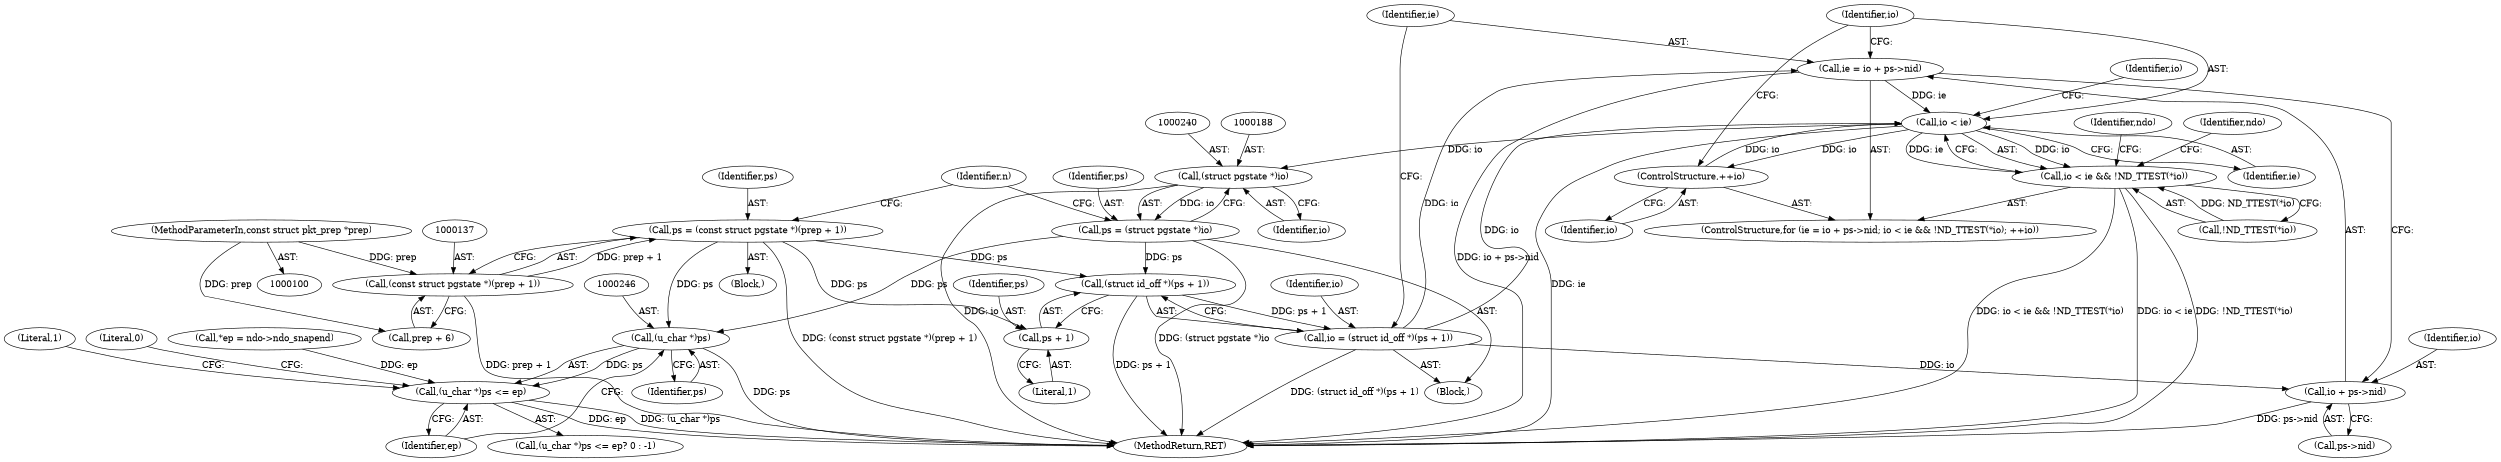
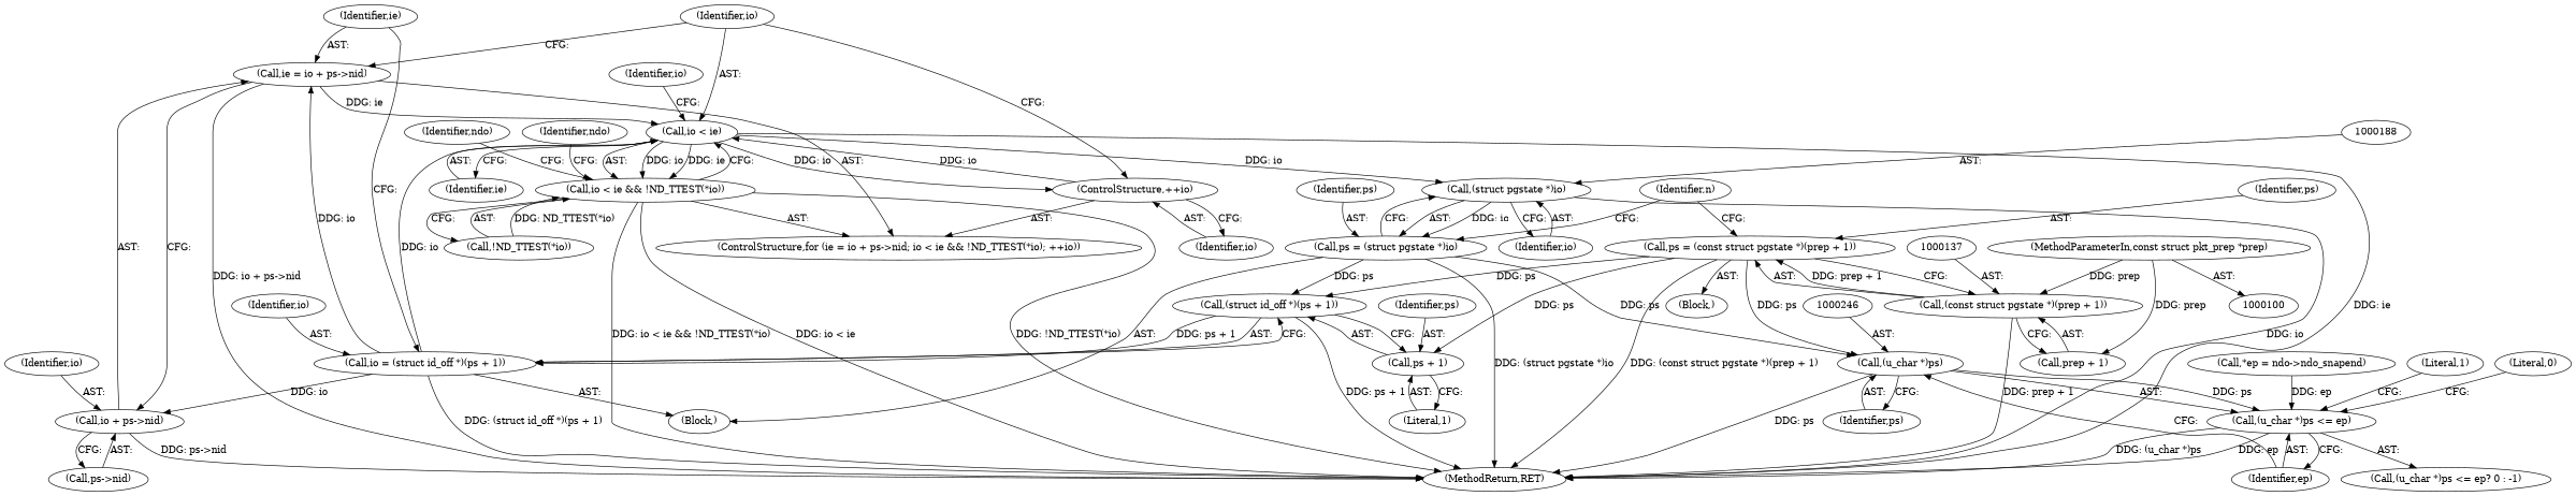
  digraph {
    n1 [label="(Call,ie = io + ps->nid)"]
    n2 [label="(Call,io < ie)"]
    n3 [label="(Call,io + ps->nid)"]
    n4 [label="(MethodReturn,RET)"]
    n5 [label="(ControlStructure,for (ie = io + ps->nid; io < ie && !ND_TTEST(*io); ++io))"]
    n6 [label="(Call,(struct pgstate *)io)"]
    n7 [label="(ControlStructure,++io)"]
    n8 [label="(Call,io < ie && !ND_TTEST(*io))"]
    n9 [label="(Identifier,ie)"]
    n10 [label="(Call,ps->nid)"]
    n11 [label="(Call,io = (struct id_off *)(ps + 1))"]
    n12 [label="(Call,(struct id_off *)(ps + 1))"]
    n13 [label="(Block,)"]
    n14 [label="(Call,ps + 1)"]
    n15 [label="(Literal,1)"]
    n16 [label="(Call,ps = (struct pgstate *)io)"]
    n17 [label="(Call,(u_char *)ps)"]
    n18 [label="(Identifier,io)"]
    n19 [label="(Call,(u_char *)ps <= ep)"]
    n20 [label="(Identifier,ps)"]
    n21 [label="(Identifier,io)"]
    n22 [label="(Call,!ND_TTEST(*io))"]
    n23 [label="(Call,ps = (const struct pgstate *)(prep + 1))"]
    n24 [label="(Call,(const struct pgstate *)(prep + 1))"]
    n25 [label="(Block,)"]
-   n26 [label="(Call,prep + 6)"]
+   n26 [label="(Call,prep + 1)"]
    n27 [label="(MethodParameterIn,const struct pkt_prep *prep)"]
    1000100
    n29 [label="(Call,(u_char *)ps <= ep? 0 : -1)"]
    n30 [label="(Identifier,ep)"]
    n31 [label="(Identifier,ps)"]
    n32 [label="(Identifier,io)"]
    n33 [label="(Identifier,ndo)"]
    n34 [label="(Identifier,ie)"]
    n35 [label="(Identifier,io)"]
    n36 [label="(Identifier,ps)"]
    n37 [label="(Literal,0)"]
    n38 [label="(Identifier,n)"]
    n39 [label="(Call,*ep = ndo->ndo_snapend)"]
    n40 [label="(Identifier,ps)"]
    n41 [label="(Identifier,ndo)"]
    n42 [label="(Identifier,io)"]
    n43 [label="(Identifier,io)"]
    n44 [label="(Literal,1)"]
    1000188
-   1000240
    1000137
    1000246
    n1 -> n2 [label="DDG: ie"]
    n1 -> n3 [label="CFG: "]
    n1 -> n4 [label="DDG: io + ps->nid"]
    n1 -> n5 [label="AST: "]
    n2 -> n4 [label="DDG: ie"]
    n2 -> n6 [label="DDG: io"]
    n2 -> n7 [label="DDG: io"]
    n2 -> n8 [label="AST: "]
    n2 -> n8 [label="DDG: io"]
    n2 -> n8 [label="DDG: ie"]
    n2 -> n9 [label="CFG: "]
    n3 -> n1 [label="AST: "]
    n3 -> n4 [label="DDG: ps->nid"]
    n3 -> n10 [label="CFG: "]
    n6 -> n4 [label="DDG: io"]
    n6 -> n16 [label="AST: "]
    n6 -> n16 [label="DDG: io"]
    n6 -> n18 [label="CFG: "]
    n7 -> n2 [label="DDG: io"]
    n7 -> n5 [label="AST: "]
    n7 -> n21 [label="CFG: "]
    n8 -> n2 [label="CFG: "]
    n8 -> n4 [label="DDG: io < ie && !ND_TTEST(*io)"]
    n8 -> n4 [label="DDG: io < ie"]
    n8 -> n4 [label="DDG: !ND_TTEST(*io)"]
    n8 -> n5 [label="AST: "]
    n8 -> n22 [label="CFG: "]
    n9 -> n2 [label="AST: "]
    n10 -> n3 [label="AST: "]
    n11 -> n1 [label="DDG: io"]
    n11 -> n2 [label="DDG: io"]
    n11 -> n3 [label="DDG: io"]
    n11 -> n4 [label="DDG: (struct id_off *)(ps + 1)"]
    n11 -> n12 [label="CFG: "]
    n11 -> n13 [label="AST: "]
    n12 -> n4 [label="DDG: ps + 1"]
    n12 -> n11 [label="AST: "]
    n12 -> n11 [label="DDG: ps + 1"]
    n12 -> n14 [label="CFG: "]
    n14 -> n12 [label="AST: "]
    n14 -> n15 [label="CFG: "]
    n15 -> n14 [label="AST: "]
    n16 -> n4 [label="DDG: (struct pgstate *)io"]
    n16 -> n6 [label="CFG: "]
    n16 -> n12 [label="DDG: ps"]
    n16 -> n13 [label="AST: "]
    n16 -> n17 [label="DDG: ps"]
    n17 -> n4 [label="DDG: ps"]
    n17 -> n19 [label="AST: "]
    n17 -> n19 [label="DDG: ps"]
    n17 -> n20 [label="CFG: "]
    n18 -> n6 [label="AST: "]
    n19 -> n4 [label="DDG: ep"]
    n19 -> n4 [label="DDG: (u_char *)ps"]
    n19 -> n29 [label="AST: "]
    n19 -> n30 [label="CFG: "]
    n20 -> n17 [label="AST: "]
    n21 -> n7 [label="AST: "]
    n22 -> n8 [label="AST: "]
    n22 -> n8 [label="DDG: ND_TTEST(*io)"]
    n23 -> n4 [label="DDG: (const struct pgstate *)(prep + 1)"]
    n23 -> n12 [label="DDG: ps"]
    n23 -> n14 [label="DDG: ps"]
    n23 -> n17 [label="DDG: ps"]
    n23 -> n24 [label="CFG: "]
    n23 -> n25 [label="AST: "]
    n24 -> n4 [label="DDG: prep + 1"]
    n24 -> n23 [label="AST: "]
    n24 -> n23 [label="DDG: prep + 1"]
    n24 -> n26 [label="CFG: "]
    n26 -> n24 [label="AST: "]
    n27 -> n24 [label="DDG: prep"]
    n27 -> n26 [label="DDG: prep"]
    n27 -> 1000100 [label="AST: "]
    n30 -> n17 [label="CFG: "]
    n30 -> n19 [label="AST: "]
    n31 -> n16 [label="AST: "]
    n32 -> n1 [label="CFG: "]
    n32 -> n2 [label="AST: "]
    n32 -> n7 [label="CFG: "]
    n33 -> n8 [label="CFG: "]
    n34 -> n1 [label="AST: "]
    n34 -> n11 [label="CFG: "]
    n35 -> n11 [label="AST: "]
    n36 -> n14 [label="AST: "]
    n37 -> n19 [label="CFG: "]
    n38 -> n16 [label="CFG: "]
    n38 -> n23 [label="CFG: "]
    n39 -> n19 [label="DDG: ep"]
    n40 -> n23 [label="AST: "]
    n41 -> n8 [label="CFG: "]
    n42 -> n3 [label="AST: "]
    n43 -> n2 [label="CFG: "]
    n44 -> n19 [label="CFG: "]
    1000188 -> n6 [label="AST: "]
-   1000240 -> n6 [label="AST: "]
    1000137 -> n24 [label="AST: "]
    1000246 -> n17 [label="AST: "]
  }
